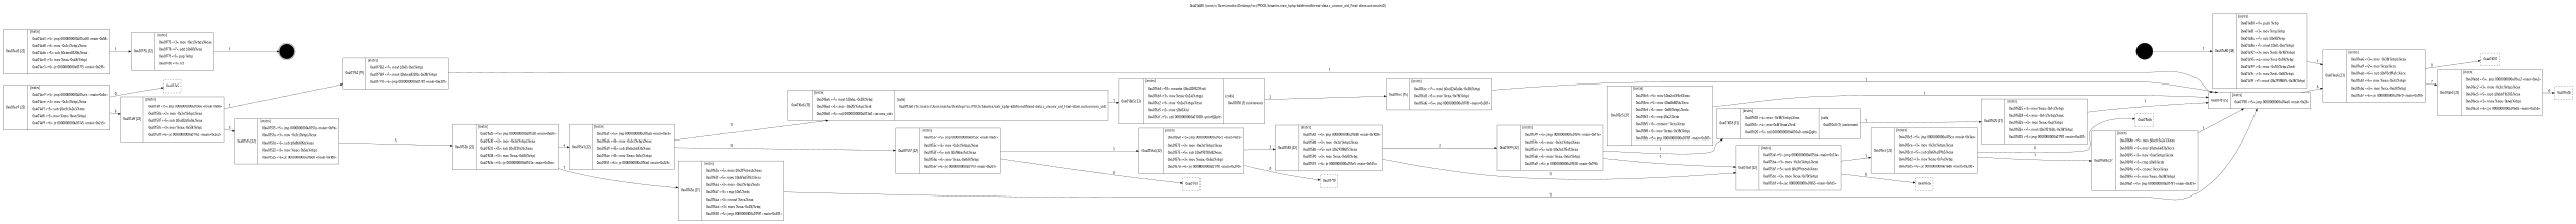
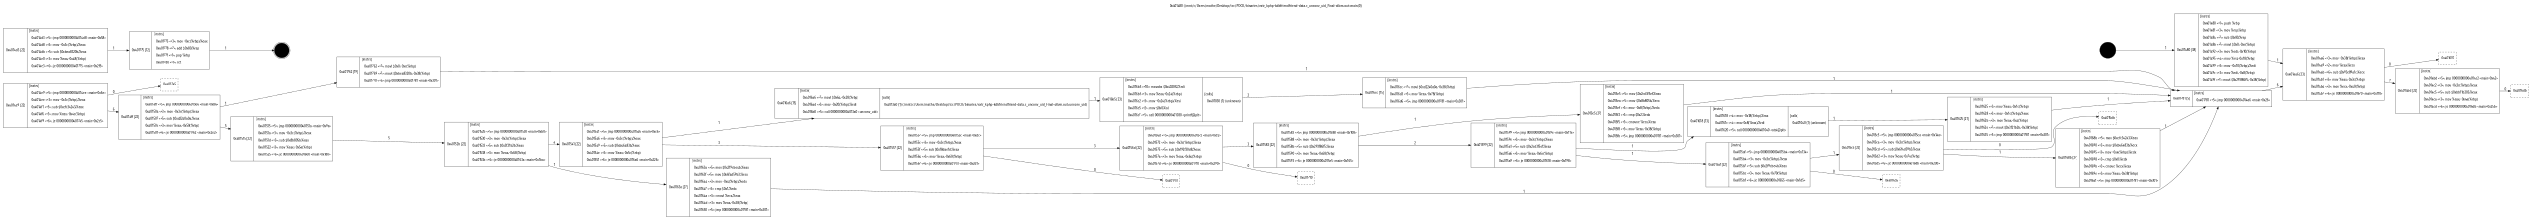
  digraph {
    fontname="Fira Sans"
    label="0x401480 (/mnt/c/Users/mathe/Desktop/tcc/POCII/binaries/extr_kphp-kdbfriendfriend-data.c_unconv_uid_Final-ollvm.out::main(0))"
    labelloc=t
    rankdir=LR
    node [fontname="Fira Sans" shape=record]
    edge [fontname="Fira Sans"]
    Entry [fillcolor=black height=0.3 shape=circle style=filled width=0.3]
    n2 [label="{\n     0x401480 [38]\l\n     | [instrs]\l\n     &nbsp;&nbsp;0x401480 \<+1\>: push %rbp\l\n     &nbsp;&nbsp;0x401481 \<+3\>: mov %rsp,%rbp\l\n     &nbsp;&nbsp;0x401484 \<+7\>: sub $0x80,%rsp\l\n     &nbsp;&nbsp;0x40148b \<+7\>: movl $0x0,-0xc(%rbp)\l\n     &nbsp;&nbsp;0x401492 \<+3\>: mov %edi,-0x10(%rbp)\l\n     &nbsp;&nbsp;0x401495 \<+4\>: mov %rsi,-0x18(%rbp)\l\n     &nbsp;&nbsp;0x401499 \<+3\>: mov -0x10(%rbp),%edi\l\n     &nbsp;&nbsp;0x40149c \<+3\>: mov %edi,-0x8(%rbp)\l\n     &nbsp;&nbsp;0x40149f \<+7\>: movl $0x293f86f5,-0x38(%rbp)\l\n  }"]
    n3 [label="{\n     0x4014a6 [23]\l\n     | [instrs]\l\n     &nbsp;&nbsp;0x4014a6 \<+3\>: mov -0x38(%rbp),%eax\l\n     &nbsp;&nbsp;0x4014a9 \<+2\>: mov %eax,%ecx\l\n     &nbsp;&nbsp;0x4014ab \<+6\>: sub $0x93e89a1c,%ecx\l\n     &nbsp;&nbsp;0x4014b1 \<+3\>: mov %eax,-0x3c(%rbp)\l\n     &nbsp;&nbsp;0x4014b4 \<+3\>: mov %ecx,-0x40(%rbp)\l\n     &nbsp;&nbsp;0x4014b7 \<+6\>: je 0000000000401670 \<main+0x1f0\>\l\n  }"]
    n4 [label="{\n     0x401670\l\n  }" style=dashed]
    n5 [label="{\n     0x4014bd [22]\l\n     | [instrs]\l\n     &nbsp;&nbsp;0x4014bd \<+5\>: jmp 00000000004014c2 \<main+0x42\>\l\n     &nbsp;&nbsp;0x4014c2 \<+3\>: mov -0x3c(%rbp),%eax\l\n     &nbsp;&nbsp;0x4014c5 \<+5\>: sub $0xbb11b205,%eax\l\n     &nbsp;&nbsp;0x4014ca \<+3\>: mov %eax,-0x44(%rbp)\l\n     &nbsp;&nbsp;0x4014cd \<+6\>: je 00000000004016db \<main+0x25b\>\l\n  }"]
    n6 [label="{\n     0x4016db\l\n  }" style=dashed]
    n7 [label="{\n     0x4014d3 [22]\l\n     | [instrs]\l\n     &nbsp;&nbsp;0x4014d3 \<+5\>: jmp 00000000004014d8 \<main+0x58\>\l\n     &nbsp;&nbsp;0x4014d8 \<+3\>: mov -0x3c(%rbp),%eax\l\n     &nbsp;&nbsp;0x4014db \<+5\>: sub $0xbea8320b,%eax\l\n     &nbsp;&nbsp;0x4014e0 \<+3\>: mov %eax,-0x48(%rbp)\l\n     &nbsp;&nbsp;0x4014e3 \<+6\>: je 0000000000401775 \<main+0x2f5\>\l\n  }"]
    n8 [label="{\n     0x401775 [12]\l\n     | [instrs]\l\n     &nbsp;&nbsp;0x401775 \<+3\>: mov -0xc(%rbp),%eax\l\n     &nbsp;&nbsp;0x401778 \<+7\>: add $0x80,%rsp\l\n     &nbsp;&nbsp;0x40177f \<+1\>: pop %rbp\l\n     &nbsp;&nbsp;0x401780 \<+1\>: ret\l\n  }"]
    Exit [fillcolor=black height=0.3 peripheries=2 shape=circle style=filled width=0.3]
    n10 [label="{\n     0x4014e9 [22]\l\n     | [instrs]\l\n     &nbsp;&nbsp;0x4014e9 \<+5\>: jmp 00000000004014ee \<main+0x6e\>\l\n     &nbsp;&nbsp;0x4014ee \<+3\>: mov -0x3c(%rbp),%eax\l\n     &nbsp;&nbsp;0x4014f1 \<+5\>: sub $0xcfc34243,%eax\l\n     &nbsp;&nbsp;0x4014f6 \<+3\>: mov %eax,-0x4c(%rbp)\l\n     &nbsp;&nbsp;0x4014f9 \<+6\>: je 0000000000401745 \<main+0x2c5\>\l\n  }"]
    n11 [label="{\n     0x401745\l\n  }" style=dashed]
    n12 [label="{\n     0x4014ff [22]\l\n     | [instrs]\l\n     &nbsp;&nbsp;0x4014ff \<+5\>: jmp 0000000000401504 \<main+0x84\>\l\n     &nbsp;&nbsp;0x401504 \<+3\>: mov -0x3c(%rbp),%eax\l\n     &nbsp;&nbsp;0x401507 \<+5\>: sub $0xd2240a0a,%eax\l\n     &nbsp;&nbsp;0x40150c \<+3\>: mov %eax,-0x50(%rbp)\l\n     &nbsp;&nbsp;0x40150f \<+6\>: je 0000000000401762 \<main+0x2e2\>\l\n  }"]
    n13 [label="{\n     0x4016cc [15]\l\n     | [instrs]\l\n     &nbsp;&nbsp;0x4016cc \<+7\>: movl $0xd2240a0a,-0x38(%rbp)\l\n     &nbsp;&nbsp;0x4016d3 \<+3\>: mov %eax,-0x78(%rbp)\l\n     &nbsp;&nbsp;0x4016d6 \<+5\>: jmp 0000000000401781 \<main+0x301\>\l\n  }"]
    n14 [label="{\n     0x401781 [5]\l\n     | [instrs]\l\n     &nbsp;&nbsp;0x401781 \<+5\>: jmp 00000000004014a6 \<main+0x26\>\l\n  }"]
    n15 [label="{\n     0x401762 [19]\l\n     | [instrs]\l\n     &nbsp;&nbsp;0x401762 \<+7\>: movl $0x0,-0xc(%rbp)\l\n     &nbsp;&nbsp;0x401769 \<+7\>: movl $0xbea8320b,-0x38(%rbp)\l\n     &nbsp;&nbsp;0x401770 \<+5\>: jmp 0000000000401781 \<main+0x301\>\l\n  }"]
    n16 [label="{\n     0x401515 [22]\l\n     | [instrs]\l\n     &nbsp;&nbsp;0x401515 \<+5\>: jmp 000000000040151a \<main+0x9a\>\l\n     &nbsp;&nbsp;0x40151a \<+3\>: mov -0x3c(%rbp),%eax\l\n     &nbsp;&nbsp;0x40151d \<+5\>: sub $0x8b805b,%eax\l\n     &nbsp;&nbsp;0x401522 \<+3\>: mov %eax,-0x54(%rbp)\l\n     &nbsp;&nbsp;0x401525 \<+6\>: je 0000000000401600 \<main+0x180\>\l\n  }"]
    n17 [label="{\n     0x4016b5 [23]\l\n     | [instrs]\l\n     &nbsp;&nbsp;0x4016b5 \<+10\>: movabs $0x4020f2,%rdi\l\n     &nbsp;&nbsp;0x4016bf \<+3\>: mov %eax,-0x24(%rbp)\l\n     &nbsp;&nbsp;0x4016c2 \<+3\>: mov -0x24(%rbp),%esi\l\n     &nbsp;&nbsp;0x4016c5 \<+2\>: mov $0x0,%al\l\n     &nbsp;&nbsp;0x4016c7 \<+5\>: call 0000000000401030 \<printf@plt\>\l\n     | [calls]\l\n     &nbsp;&nbsp;0x401030 \{1\} (unknown)\l\n  }"]
    n18 [label="{\n     0x40152b [22]\l\n     | [instrs]\l\n     &nbsp;&nbsp;0x40152b \<+5\>: jmp 0000000000401530 \<main+0xb0\>\l\n     &nbsp;&nbsp;0x401530 \<+3\>: mov -0x3c(%rbp),%eax\l\n     &nbsp;&nbsp;0x401533 \<+5\>: sub $0x3f21b2b,%eax\l\n     &nbsp;&nbsp;0x401538 \<+3\>: mov %eax,-0x58(%rbp)\l\n     &nbsp;&nbsp;0x40153b \<+6\>: je 000000000040163a \<main+0x1ba\>\l\n  }"]
    n19 [label="{\n     0x4015db\l\n  }" style=dashed]
    n20 [label="{\n     0x40163a [27]\l\n     | [instrs]\l\n     &nbsp;&nbsp;0x40163a \<+5\>: mov $0x2f9cbe4b,%eax\l\n     &nbsp;&nbsp;0x40163f \<+5\>: mov $0x6f4d59b3,%ecx\l\n     &nbsp;&nbsp;0x401644 \<+3\>: mov -0x4(%rbp),%edx\l\n     &nbsp;&nbsp;0x401647 \<+3\>: cmp $0x1,%edx\l\n     &nbsp;&nbsp;0x40164a \<+3\>: cmovl %ecx,%eax\l\n     &nbsp;&nbsp;0x40164d \<+3\>: mov %eax,-0x38(%rbp)\l\n     &nbsp;&nbsp;0x401650 \<+5\>: jmp 0000000000401781 \<main+0x301\>\l\n  }"]
    n21 [label="{\n     0x401541 [22]\l\n     | [instrs]\l\n     &nbsp;&nbsp;0x401541 \<+5\>: jmp 0000000000401546 \<main+0xc6\>\l\n     &nbsp;&nbsp;0x401546 \<+3\>: mov -0x3c(%rbp),%eax\l\n     &nbsp;&nbsp;0x401549 \<+5\>: sub $0xb46483b,%eax\l\n     &nbsp;&nbsp;0x40154e \<+3\>: mov %eax,-0x5c(%rbp)\l\n     &nbsp;&nbsp;0x401551 \<+6\>: je 00000000004016a6 \<main+0x226\>\l\n  }"]
    n22 [label="{\n     0x40168b [27]\l\n     | [instrs]\l\n     &nbsp;&nbsp;0x40168b \<+5\>: mov $0xcfc34243,%eax\l\n     &nbsp;&nbsp;0x401690 \<+5\>: mov $0xb46483b,%ecx\l\n     &nbsp;&nbsp;0x401695 \<+3\>: mov -0x4(%rbp),%edx\l\n     &nbsp;&nbsp;0x401698 \<+3\>: cmp $0x0,%edx\l\n     &nbsp;&nbsp;0x40169b \<+3\>: cmove %ecx,%eax\l\n     &nbsp;&nbsp;0x40169e \<+3\>: mov %eax,-0x38(%rbp)\l\n     &nbsp;&nbsp;0x4016a1 \<+5\>: jmp 0000000000401781 \<main+0x301\>\l\n  }"]
    n23 [label="{\n     0x4016a6 [15]\l\n     | [instrs]\l\n     &nbsp;&nbsp;0x4016a6 \<+7\>: movl $0x64,-0x20(%rbp)\l\n     &nbsp;&nbsp;0x4016ad \<+3\>: mov -0x20(%rbp),%edi\l\n     &nbsp;&nbsp;0x4016b0 \<+5\>: call 00000000004013a0 \<unconv_uid\>\l\n     | [calls]\l\n     &nbsp;&nbsp;0x4013a0 \{1\} (/mnt/c/Users/mathe/Desktop/tcc/POCII/binaries/extr_kphp-kdbfriendfriend-data.c_unconv_uid_Final-ollvm.out::unconv_uid)\l\n  }"]
    n24 [label="{\n     0x401557 [22]\l\n     | [instrs]\l\n     &nbsp;&nbsp;0x401557 \<+5\>: jmp 000000000040155c \<main+0xdc\>\l\n     &nbsp;&nbsp;0x40155c \<+3\>: mov -0x3c(%rbp),%eax\l\n     &nbsp;&nbsp;0x40155f \<+5\>: sub $0xf8dae1d,%eax\l\n     &nbsp;&nbsp;0x401564 \<+3\>: mov %eax,-0x60(%rbp)\l\n     &nbsp;&nbsp;0x401567 \<+6\>: je 0000000000401751 \<main+0x2d1\>\l\n  }"]
    n25 [label="{\n     0x4015c5 [22]\l\n     | [instrs]\l\n     &nbsp;&nbsp;0x4015c5 \<+5\>: jmp 00000000004015ca \<main+0x14a\>\l\n     &nbsp;&nbsp;0x4015ca \<+3\>: mov -0x3c(%rbp),%eax\l\n     &nbsp;&nbsp;0x4015cd \<+5\>: sub $0x6f4d59b3,%eax\l\n     &nbsp;&nbsp;0x4015d2 \<+3\>: mov %eax,-0x74(%rbp)\l\n     &nbsp;&nbsp;0x4015d5 \<+6\>: je 000000000040168b \<main+0x20b\>\l\n  }"]
    n26 [label="{\n     0x401751\l\n  }" style=dashed]
    n27 [label="{\n     0x40156d [22]\l\n     | [instrs]\l\n     &nbsp;&nbsp;0x40156d \<+5\>: jmp 0000000000401572 \<main+0xf2\>\l\n     &nbsp;&nbsp;0x401572 \<+3\>: mov -0x3c(%rbp),%eax\l\n     &nbsp;&nbsp;0x401575 \<+5\>: sub $0x192f30d8,%eax\l\n     &nbsp;&nbsp;0x40157a \<+3\>: mov %eax,-0x64(%rbp)\l\n     &nbsp;&nbsp;0x40157d \<+6\>: je 0000000000401710 \<main+0x290\>\l\n  }"]
    n28 [label="{\n     0x401655\l\n  }" style=dashed]
    n29 [label="{\n     0x401710\l\n  }" style=dashed]
    n30 [label="{\n     0x401583 [22]\l\n     | [instrs]\l\n     &nbsp;&nbsp;0x401583 \<+5\>: jmp 0000000000401588 \<main+0x108\>\l\n     &nbsp;&nbsp;0x401588 \<+3\>: mov -0x3c(%rbp),%eax\l\n     &nbsp;&nbsp;0x40158b \<+5\>: sub $0x293f86f5,%eax\l\n     &nbsp;&nbsp;0x401590 \<+3\>: mov %eax,-0x68(%rbp)\l\n     &nbsp;&nbsp;0x401593 \<+6\>: je 00000000004015e5 \<main+0x165\>\l\n  }"]
    n31 [label="{\n     0x401625 [21]\l\n     | [instrs]\l\n     &nbsp;&nbsp;0x401625 \<+3\>: mov %eax,-0x1c(%rbp)\l\n     &nbsp;&nbsp;0x401628 \<+3\>: mov -0x1c(%rbp),%eax\l\n     &nbsp;&nbsp;0x40162b \<+3\>: mov %eax,-0x4(%rbp)\l\n     &nbsp;&nbsp;0x40162e \<+7\>: movl $0x3f21b2b,-0x38(%rbp)\l\n     &nbsp;&nbsp;0x401635 \<+5\>: jmp 0000000000401781 \<main+0x301\>\l\n  }"]
    n32 [label="{\n     0x4015e5 [27]\l\n     | [instrs]\l\n     &nbsp;&nbsp;0x4015e5 \<+5\>: mov $0x2cd3f5ef,%eax\l\n     &nbsp;&nbsp;0x4015ea \<+5\>: mov $0x8b805b,%ecx\l\n     &nbsp;&nbsp;0x4015ef \<+3\>: mov -0x8(%rbp),%edx\l\n     &nbsp;&nbsp;0x4015f2 \<+3\>: cmp $0x2,%edx\l\n     &nbsp;&nbsp;0x4015f5 \<+3\>: cmovne %ecx,%eax\l\n     &nbsp;&nbsp;0x4015f8 \<+3\>: mov %eax,-0x38(%rbp)\l\n     &nbsp;&nbsp;0x4015fb \<+5\>: jmp 0000000000401781 \<main+0x301\>\l\n  }"]
    n33 [label="{\n     0x401599 [22]\l\n     | [instrs]\l\n     &nbsp;&nbsp;0x401599 \<+5\>: jmp 000000000040159e \<main+0x11e\>\l\n     &nbsp;&nbsp;0x40159e \<+3\>: mov -0x3c(%rbp),%eax\l\n     &nbsp;&nbsp;0x4015a1 \<+5\>: sub $0x2cd3f5ef,%eax\l\n     &nbsp;&nbsp;0x4015a6 \<+3\>: mov %eax,-0x6c(%rbp)\l\n     &nbsp;&nbsp;0x4015a9 \<+6\>: je 0000000000401618 \<main+0x198\>\l\n  }"]
    n34 [label="{\n     0x4015af [22]\l\n     | [instrs]\l\n     &nbsp;&nbsp;0x4015af \<+5\>: jmp 00000000004015b4 \<main+0x134\>\l\n     &nbsp;&nbsp;0x4015b4 \<+3\>: mov -0x3c(%rbp),%eax\l\n     &nbsp;&nbsp;0x4015b7 \<+5\>: sub $0x2f9cbe4b,%eax\l\n     &nbsp;&nbsp;0x4015bc \<+3\>: mov %eax,-0x70(%rbp)\l\n     &nbsp;&nbsp;0x4015bf \<+6\>: je 0000000000401655 \<main+0x1d5\>\l\n  }"]
    n35 [label="{\n     0x401618 [13]\l\n     | [instrs]\l\n     &nbsp;&nbsp;0x401618 \<+4\>: mov -0x18(%rbp),%rax\l\n     &nbsp;&nbsp;0x40161c \<+4\>: mov 0x8(%rax),%rdi\l\n     &nbsp;&nbsp;0x401620 \<+5\>: call 0000000000401040 \<atoi@plt\>\l\n     | [calls]\l\n     &nbsp;&nbsp;0x401040 \{1\} (unknown)\l\n  }"]
    Entry -> n2 [label=" 1"]
    n2 -> n3 [label=" 1"]
    n3 -> n4 [label=" 0"]
    n3 -> n5 [label=" 7"]
    n5 -> n6 [label=" 0"]
    n7 -> n8 [label=" 1"]
    n8 -> Exit [label=" 1"]
    n10 -> n11 [label=" 0"]
    n10 -> n12 [label=" 6"]
    n12 -> n15 [label=" 1"]
    n12 -> n16 [label=" 5"]
    n13 -> n14 [label=" 1"]
    n14 -> n3 [label=" 6"]
    n15 -> n14 [label=" 1"]
    n16 -> n18 [label=" 5"]
    n17 -> n13 [label=" 2"]
    n18 -> n20 [label=" 1"]
    n18 -> n21 [label=" 4"]
    n20 -> n14 [label=" 1"]
    n21 -> n23 [label=" 1"]
    n21 -> n24 [label=" 3"]
    n22 -> n14 [label=" 1"]
    n23 -> n17 [label=" 1"]
    n24 -> n26 [label=" 0"]
    n24 -> n27 [label=" 3"]
    n25 -> n19 [label=" 0"]
    n25 -> n22 [label=" 1"]
    n27 -> n29 [label=" 0"]
    n27 -> n30 [label=" 3"]
-   n30 -> n34 [label=" 1"]
+   n30 -> n32 [label=" 1"]
    n30 -> n33 [label=" 2"]
    n31 -> n14 [label=" 1"]
    n32 -> n14 [label=" 1"]
    n33 -> n34 [label=" 1"]
    n33 -> n35 [label=" 1"]
    n34 -> n25 [label=" 1"]
    n34 -> n28 [label=" 0"]
    n35 -> n31 [label=" 1"]
  }
